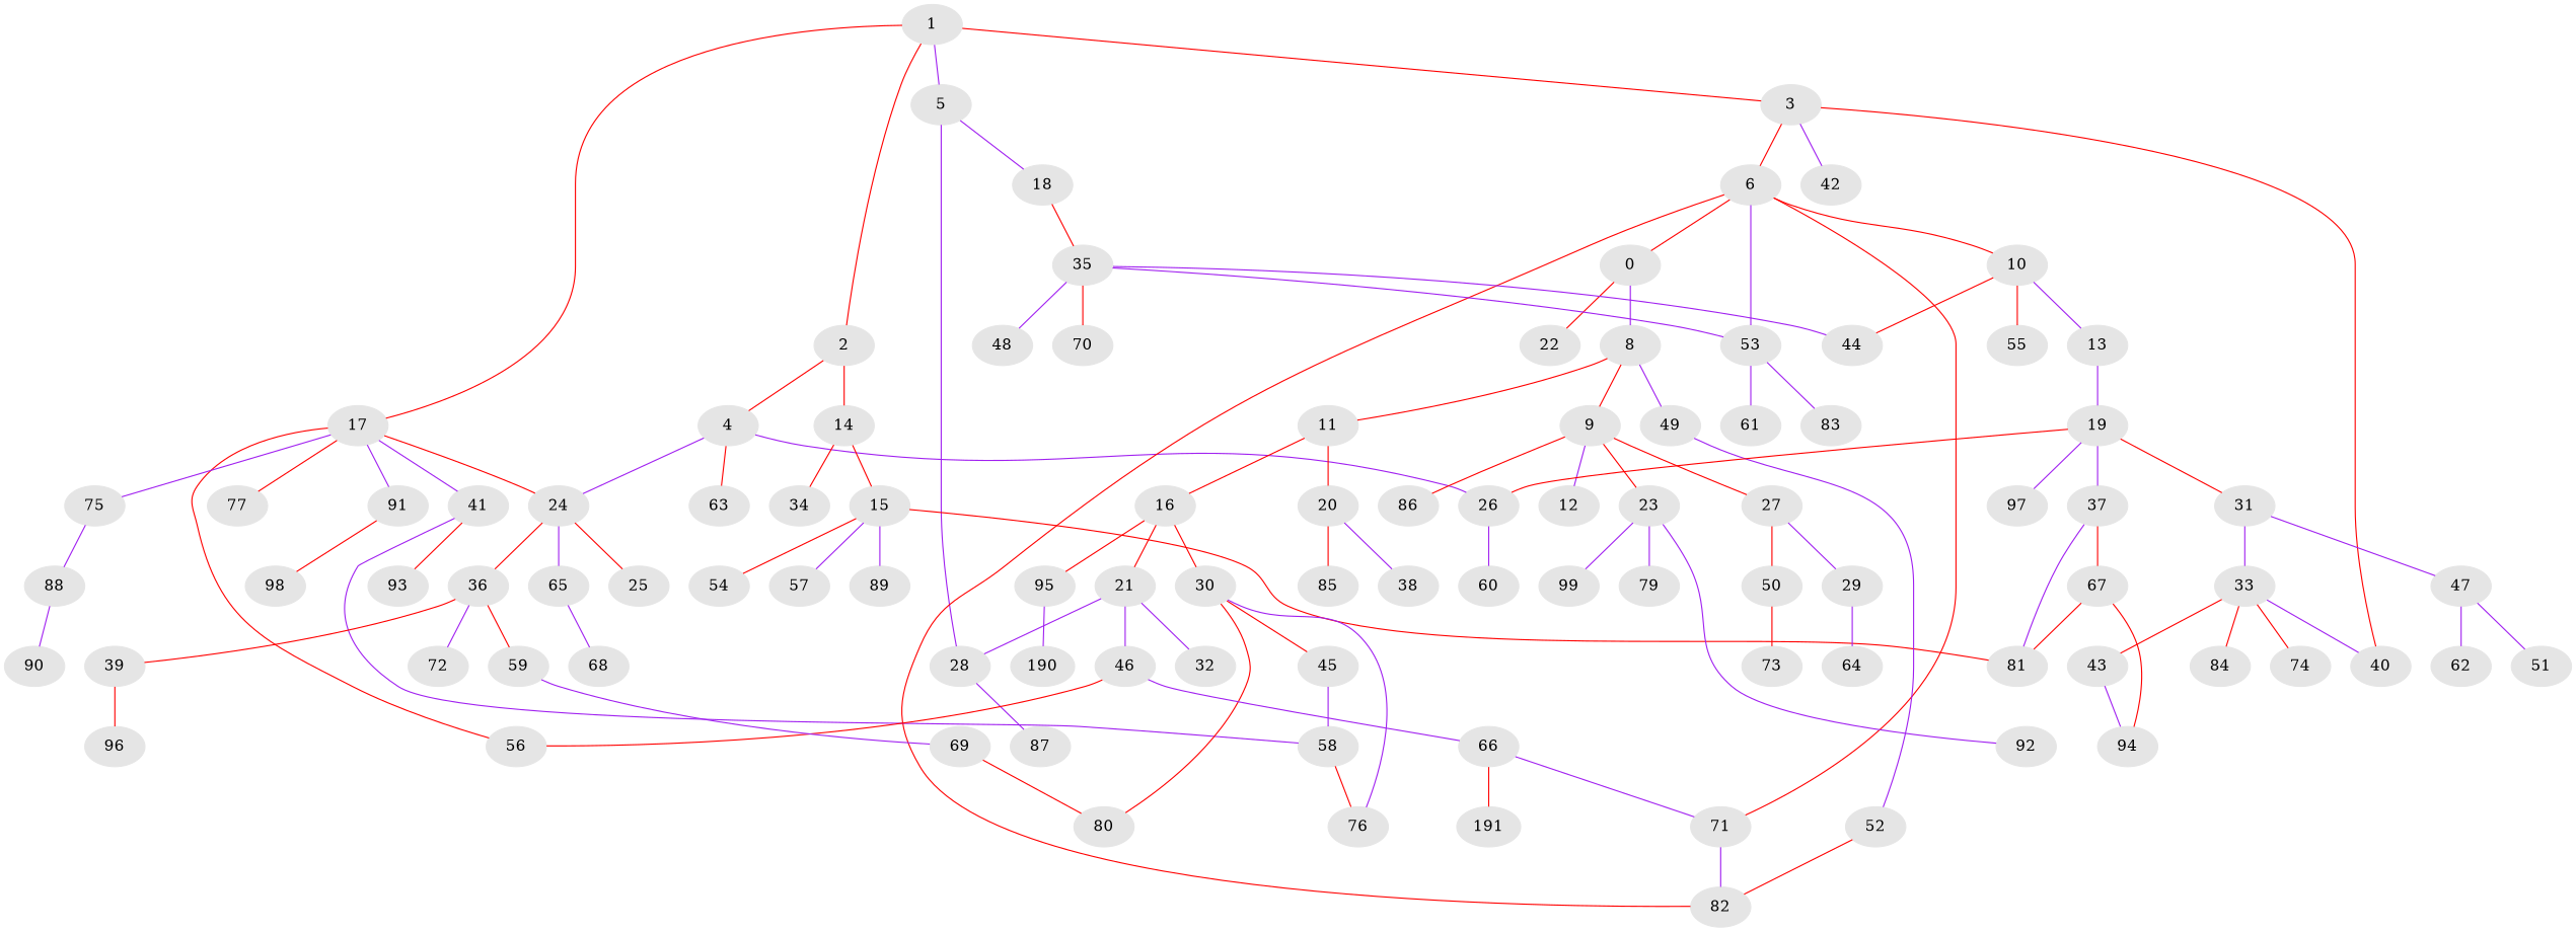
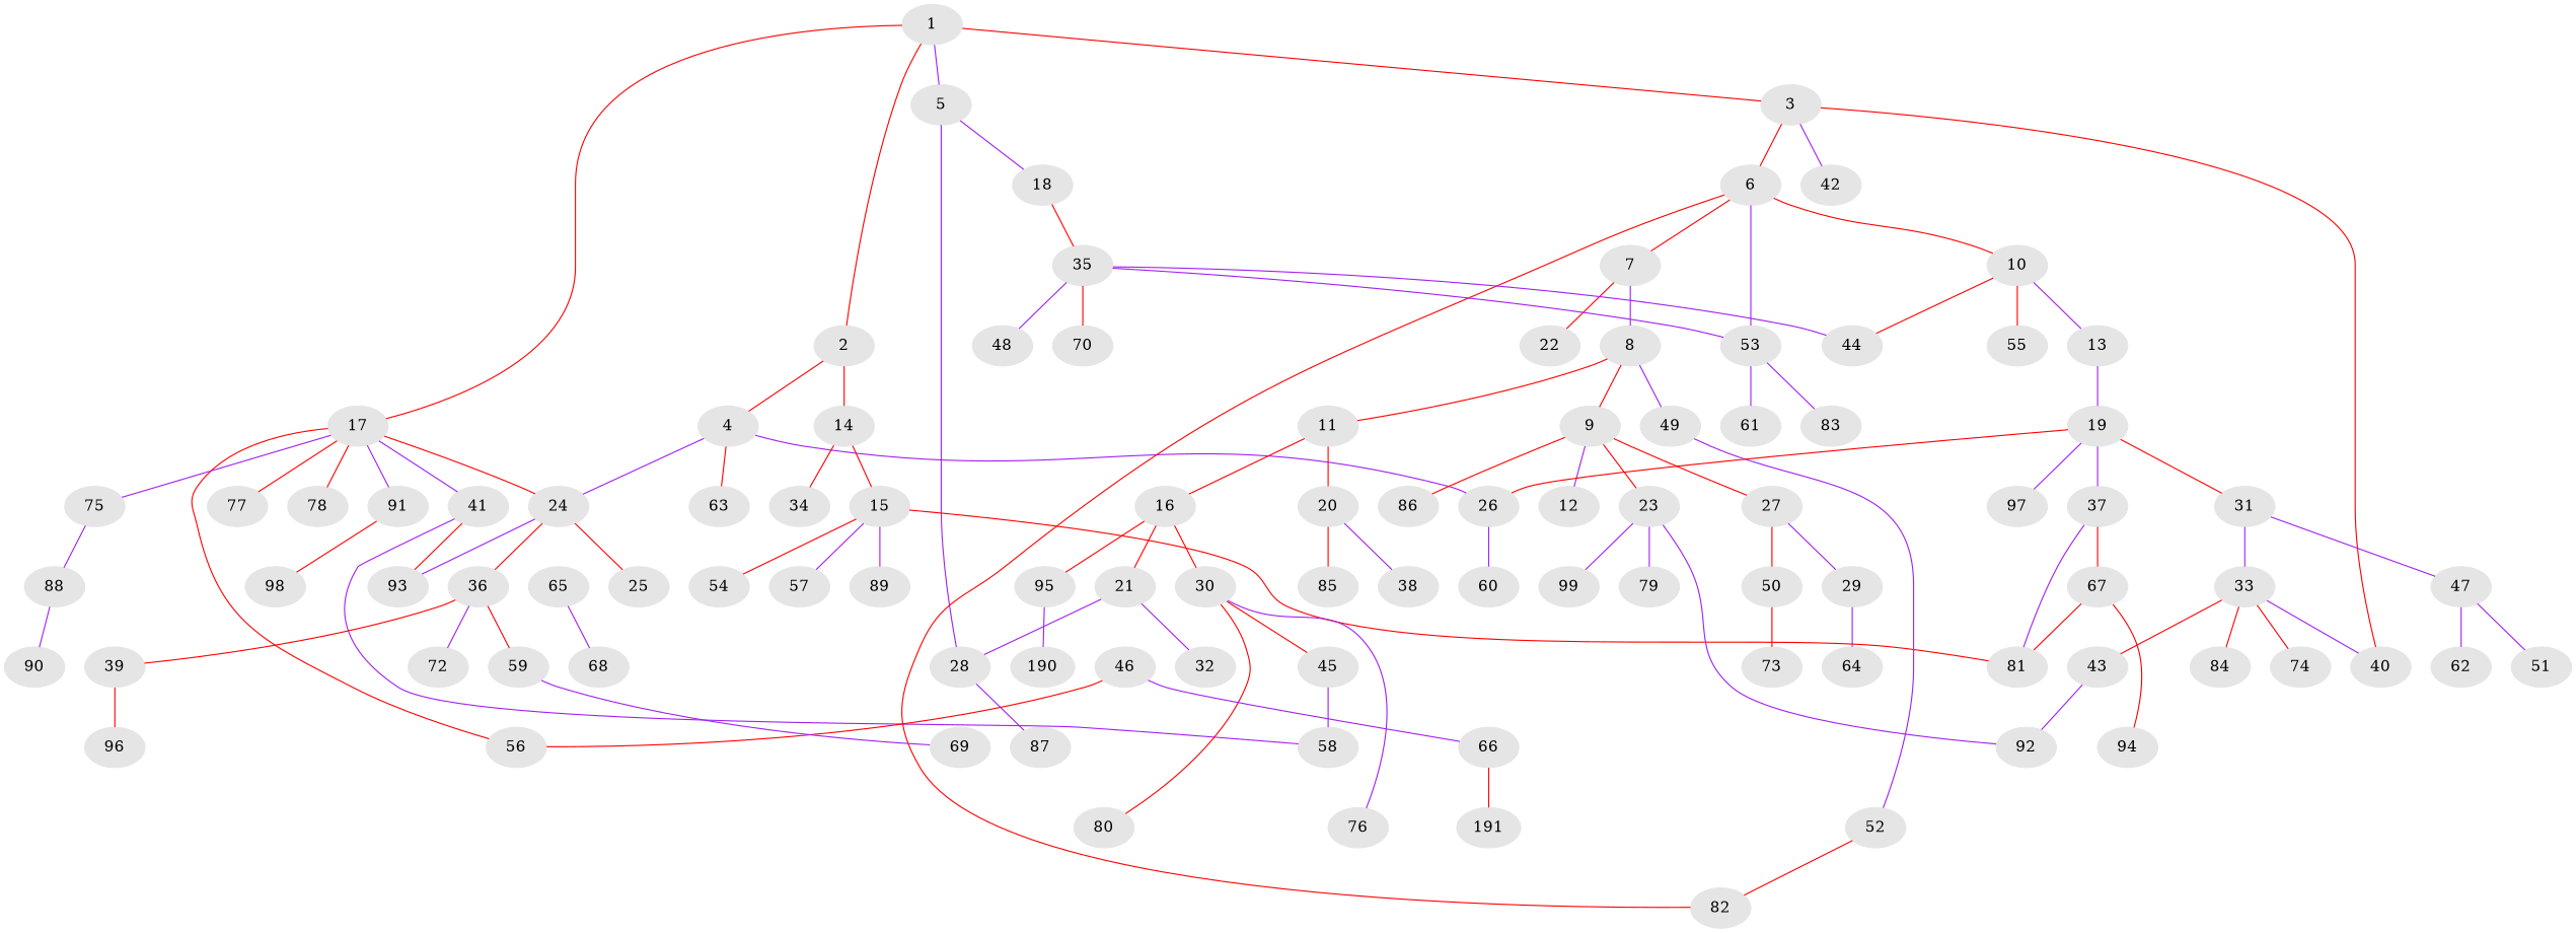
  graph {
    fontname="DejaVu Serif"
    node [color=gray90 fontname="DejaVu Serif" style=filled]
    edge [color=red fontname="DejaVu Serif"]
    1
    2
    3
    5
    17
    4
    14
    6
    40
    42
    18
    28
    24
    41
    56
    75
    77
+   78
    91
    26
    63
    15
    34
-   7 [label=0]
+   7
    10
    53
-   71
    82
    25
    36
    65
    60
    35
    87
    8
    22
    13
    44
    55
    61
    83
    9
    11
    49
    12
    23
    27
    86
    16
    20
    52
    79
    92
    99
    29
    50
    19
    21
    30
    95
    38
    85
    31
    37
    97
    54
    57
    81
    89
    32
    46
    45
    76
    80
    n75 [label=190]
    58
    93
    88
    98
    48
    70
    33
    47
    67
    66
    39
    59
    72
    68
    64
    73
    43
    74
    84
    51
    62
    96
    69
    94
    n100 [label=191]
    90
    1 -- 2
    1 -- 3
    1 -- 5 [color=purple]
    1 -- 17
    2 -- 4
    2 -- 14
    3 -- 6
    3 -- 40
    3 -- 42 [color=purple]
    5 -- 18 [color=purple]
    5 -- 28 [color=purple]
    17 -- 24
    17 -- 41 [color=purple]
    17 -- 56
    17 -- 75 [color=purple]
    17 -- 77
+   17 -- 78
    17 -- 91 [color=purple]
    4 -- 24 [color=purple]
    4 -- 26 [color=purple]
    4 -- 63
    14 -- 15
    14 -- 34
    6 -- 7
    6 -- 10
    6 -- 53 [color=purple]
-   6 -- 71
    6 -- 82
    18 -- 35
    28 -- 87 [color=purple]
    24 -- 25
    24 -- 36
-   24 -- 65 [color=purple]
+   24 -- 93 [color=purple]
    41 -- 58 [color=purple]
    41 -- 93
    75 -- 88 [color=purple]
    91 -- 98
    26 -- 60 [color=purple]
    15 -- 54
    15 -- 57 [color=purple]
    15 -- 81
    15 -- 89 [color=purple]
    7 -- 8 [color=purple]
    7 -- 22
    10 -- 13 [color=purple]
    10 -- 44
    10 -- 55
    53 -- 61 [color=purple]
    53 -- 83 [color=purple]
-   71 -- 82 [color=purple]
    36 -- 39
    36 -- 59
    36 -- 72 [color=purple]
    65 -- 68 [color=purple]
    35 -- 53 [color=purple]
    35 -- 44 [color=purple]
    35 -- 48 [color=purple]
    35 -- 70
    8 -- 9
    8 -- 11
    8 -- 49 [color=purple]
    13 -- 19 [color=purple]
    9 -- 12 [color=purple]
    9 -- 23
    9 -- 27
    9 -- 86
    11 -- 16
    11 -- 20
    49 -- 52 [color=purple]
    23 -- 79 [color=purple]
    23 -- 92 [color=purple]
    23 -- 99 [color=purple]
    27 -- 29 [color=purple]
    27 -- 50
    16 -- 21
    16 -- 30
    16 -- 95
    20 -- 38 [color=purple]
    20 -- 85
    52 -- 82
    29 -- 64 [color=purple]
    50 -- 73
    19 -- 26
    19 -- 31
    19 -- 37 [color=purple]
    19 -- 97 [color=purple]
    21 -- 28 [color=purple]
    21 -- 32 [color=purple]
-   21 -- 46 [color=purple]
    30 -- 45
    30 -- 76 [color=purple]
    30 -- 80
    95 -- n75 [color=purple]
    31 -- 33 [color=purple]
    31 -- 47 [color=purple]
    37 -- 81 [color=purple]
    37 -- 67
    46 -- 56
    46 -- 66 [color=purple]
    45 -- 58 [color=purple]
-   58 -- 76
    88 -- 90 [color=purple]
    33 -- 40 [color=purple]
    33 -- 43
    33 -- 74
    33 -- 84
    47 -- 51 [color=purple]
    47 -- 62 [color=purple]
    67 -- 81
    67 -- 94
-   66 -- 71 [color=purple]
    66 -- n100
    39 -- 96
    59 -- 69 [color=purple]
-   43 -- 94 [color=purple]
-   69 -- 80
+   43 -- 92 [color=purple]
  }
